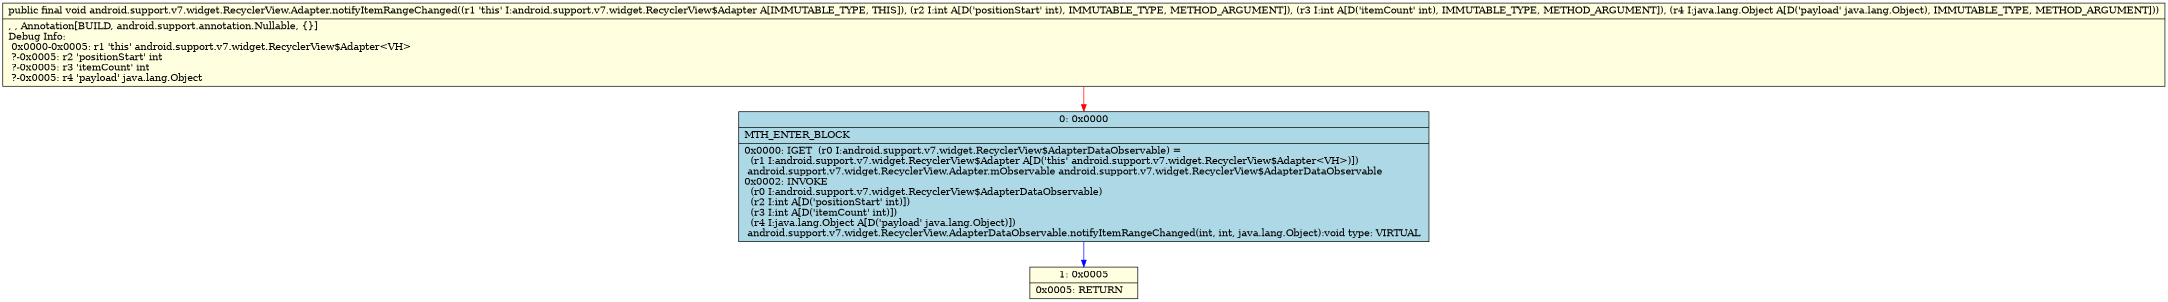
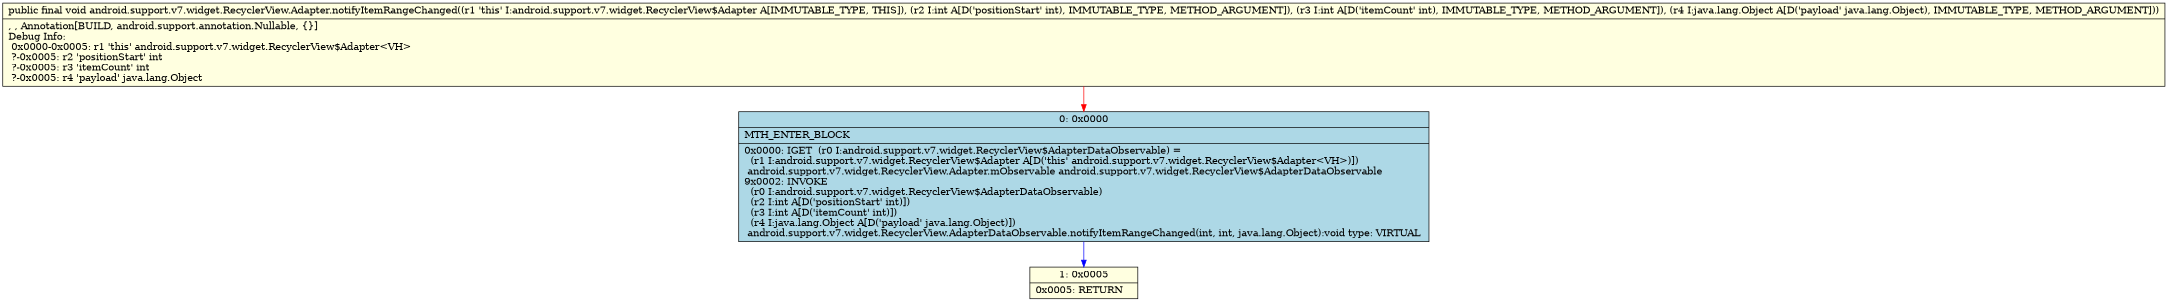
  digraph {
    node [shape=record style=filled fillcolor=lightyellow]
    edge [arrowhead=normal]
-   n1 [label="{0\:\ 0x0000|MTH_ENTER_BLOCK\l|0x0000: IGET  (r0 I:android.support.v7.widget.RecyclerView$AdapterDataObservable) = \l  (r1 I:android.support.v7.widget.RecyclerView$Adapter A[D('this' android.support.v7.widget.RecyclerView$Adapter\<VH\>)])\l android.support.v7.widget.RecyclerView.Adapter.mObservable android.support.v7.widget.RecyclerView$AdapterDataObservable \l0x0002: INVOKE  \l  (r0 I:android.support.v7.widget.RecyclerView$AdapterDataObservable)\l  (r2 I:int A[D('positionStart' int)])\l  (r3 I:int A[D('itemCount' int)])\l  (r4 I:java.lang.Object A[D('payload' java.lang.Object)])\l android.support.v7.widget.RecyclerView.AdapterDataObservable.notifyItemRangeChanged(int, int, java.lang.Object):void type: VIRTUAL \l}" fillcolor=lightblue]
+   n1 [label="{0\:\ 0x0000|MTH_ENTER_BLOCK\l|0x0000: IGET  (r0 I:android.support.v7.widget.RecyclerView$AdapterDataObservable) = \l  (r1 I:android.support.v7.widget.RecyclerView$Adapter A[D('this' android.support.v7.widget.RecyclerView$Adapter\<VH\>)])\l android.support.v7.widget.RecyclerView.Adapter.mObservable android.support.v7.widget.RecyclerView$AdapterDataObservable \l9x0002: INVOKE  \l  (r0 I:android.support.v7.widget.RecyclerView$AdapterDataObservable)\l  (r2 I:int A[D('positionStart' int)])\l  (r3 I:int A[D('itemCount' int)])\l  (r4 I:java.lang.Object A[D('payload' java.lang.Object)])\l android.support.v7.widget.RecyclerView.AdapterDataObservable.notifyItemRangeChanged(int, int, java.lang.Object):void type: VIRTUAL \l}" fillcolor=lightblue]
    n2 [label="{1\:\ 0x0005|0x0005: RETURN   \l}"]
    n3 [label="{public final void android.support.v7.widget.RecyclerView.Adapter.notifyItemRangeChanged((r1 'this' I:android.support.v7.widget.RecyclerView$Adapter A[IMMUTABLE_TYPE, THIS]), (r2 I:int A[D('positionStart' int), IMMUTABLE_TYPE, METHOD_ARGUMENT]), (r3 I:int A[D('itemCount' int), IMMUTABLE_TYPE, METHOD_ARGUMENT]), (r4 I:java.lang.Object A[D('payload' java.lang.Object), IMMUTABLE_TYPE, METHOD_ARGUMENT]))  | , , Annotation[BUILD, android.support.annotation.Nullable, \{\}]\lDebug Info:\l  0x0000\-0x0005: r1 'this' android.support.v7.widget.RecyclerView$Adapter\<VH\>\l  ?\-0x0005: r2 'positionStart' int\l  ?\-0x0005: r3 'itemCount' int\l  ?\-0x0005: r4 'payload' java.lang.Object\l}"]
    n1 -> n2 [color=blue]
    n3 -> n1 [color=red]
  }
